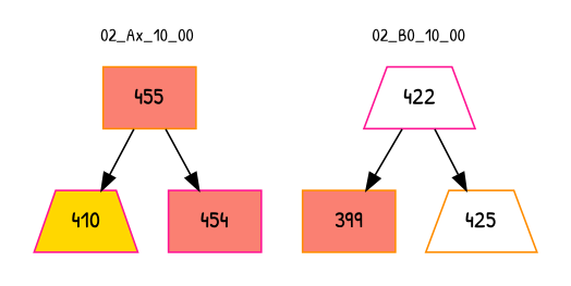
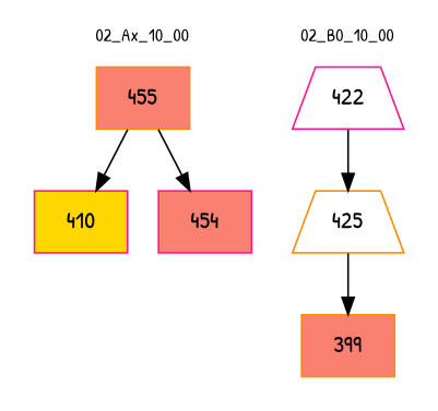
  digraph {
    fontname="Patrick Hand"
    node [color=darkorange fillcolor=salmon fontname="Patrick Hand" shape=box style=filled]
    edge [color=black fontname="Patrick Hand"]
    n1 [label=455]
-   n2 [color=deeppink fillcolor=gold label=410 shape=trapezium]
+   n2 [color=deeppink fillcolor=gold label=410]
    n3 [color=deeppink label=454]
    n4 [color=deeppink fillcolor=white label=422 shape=trapezium]
    n5 [label=399]
    n6 [fillcolor=white label=425 shape=trapezium]
    subgraph cluster_1 {
      color=white
      fontsize=10
      label="02_Ax_10_00"
      n1
      n2
      n3
    }
    subgraph cluster_2 {
      color=white
      fontsize=10
      label="02_B0_10_00"
      n4
      n5
      n6
    }
    n1 -> n2
    n1 -> n3
-   n4 -> n5
+   n6 -> n5
    n4 -> n6
  }
